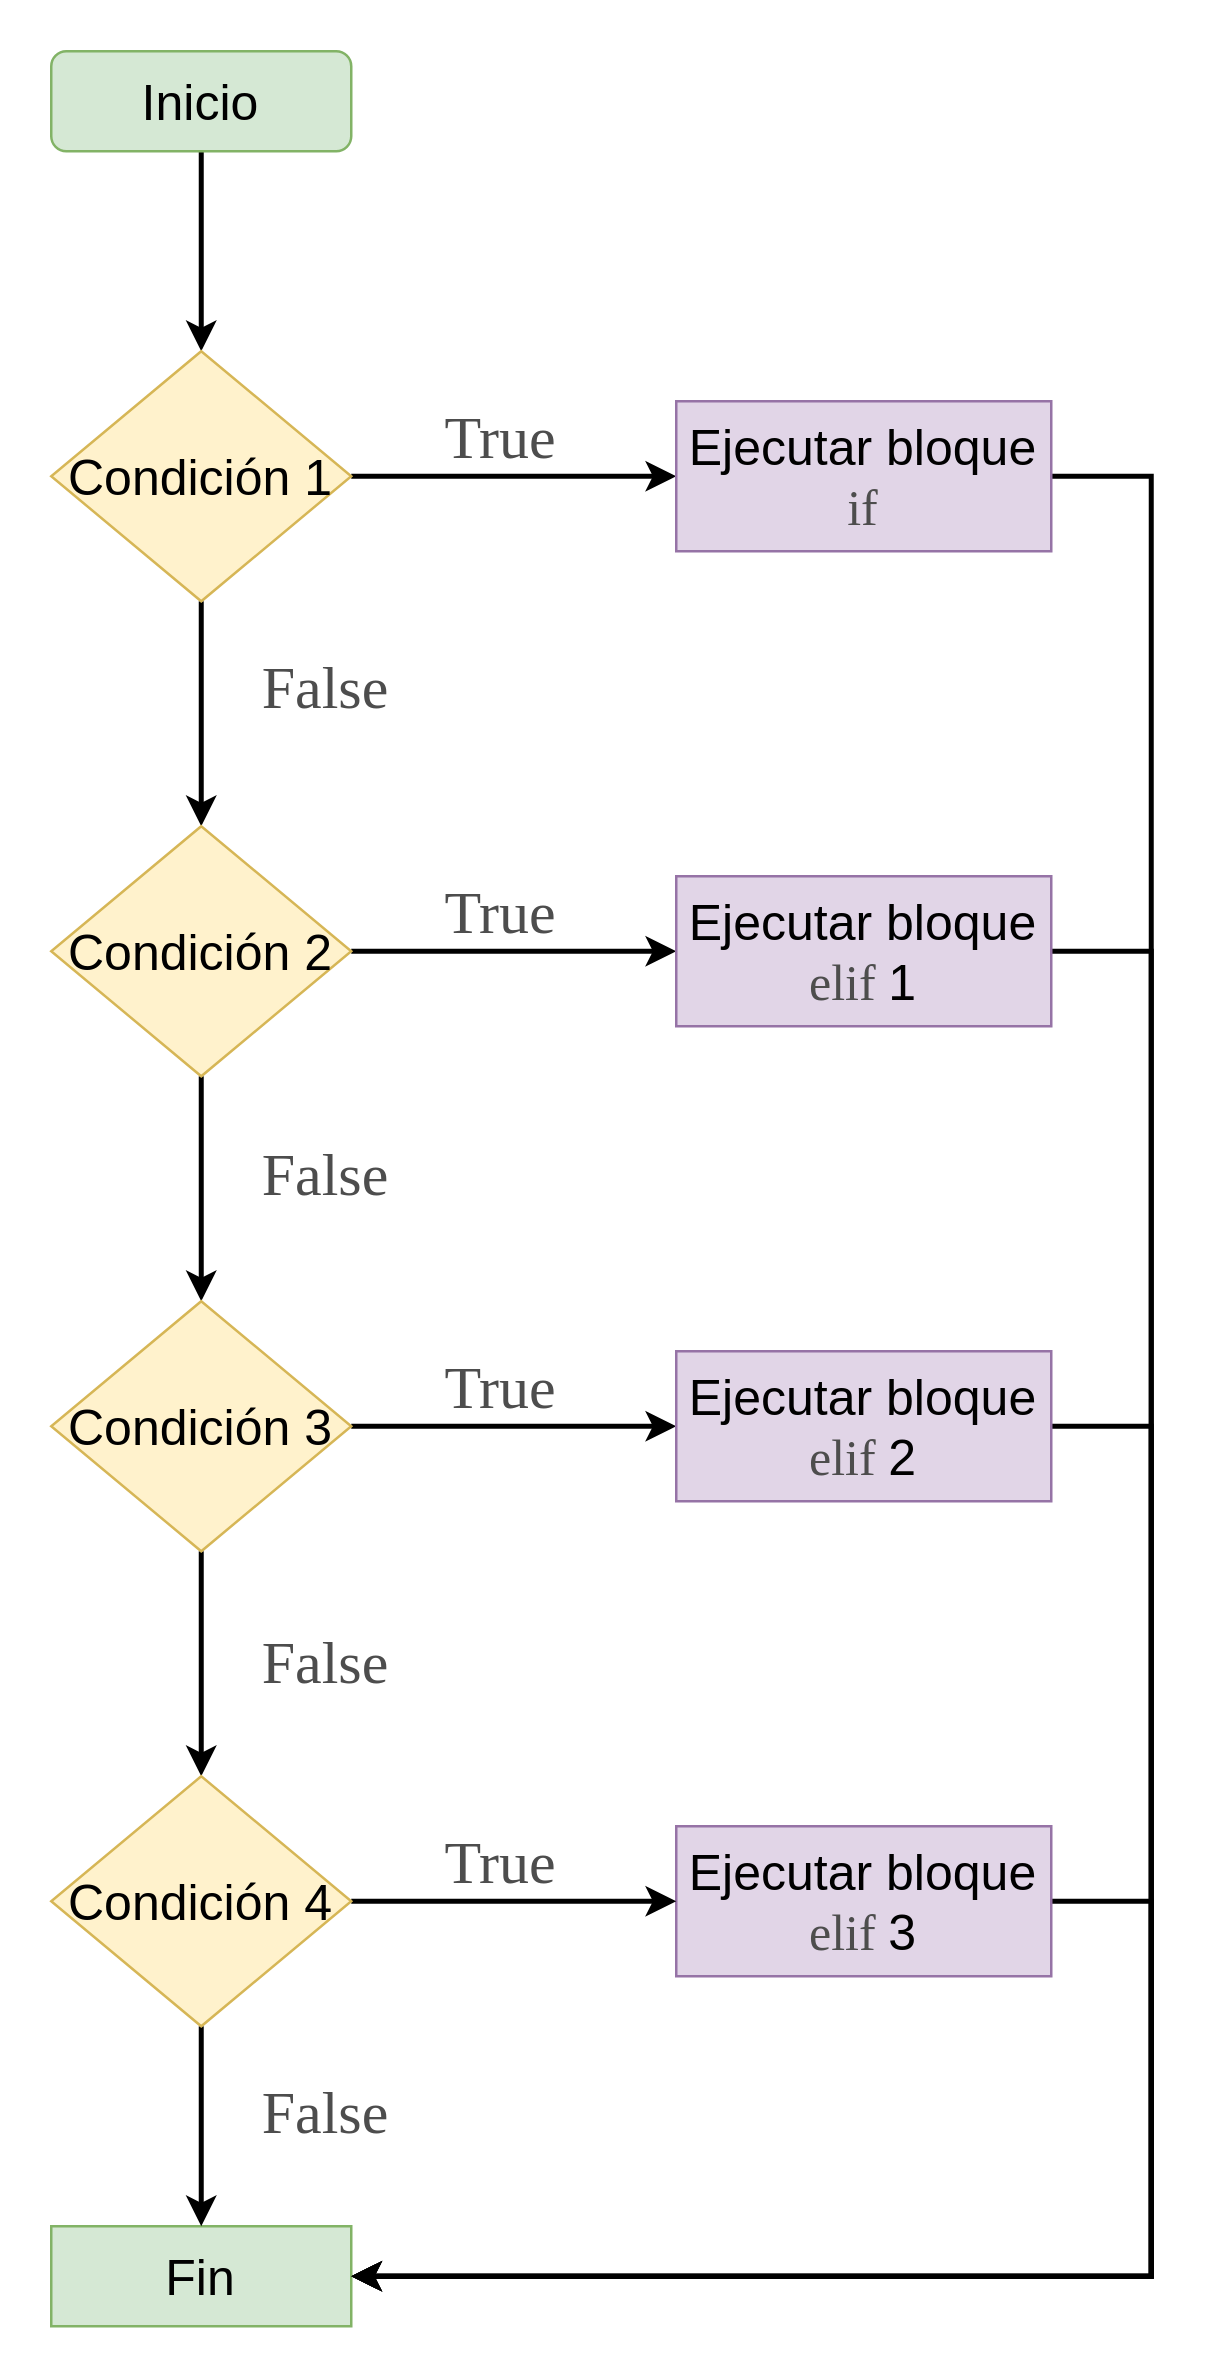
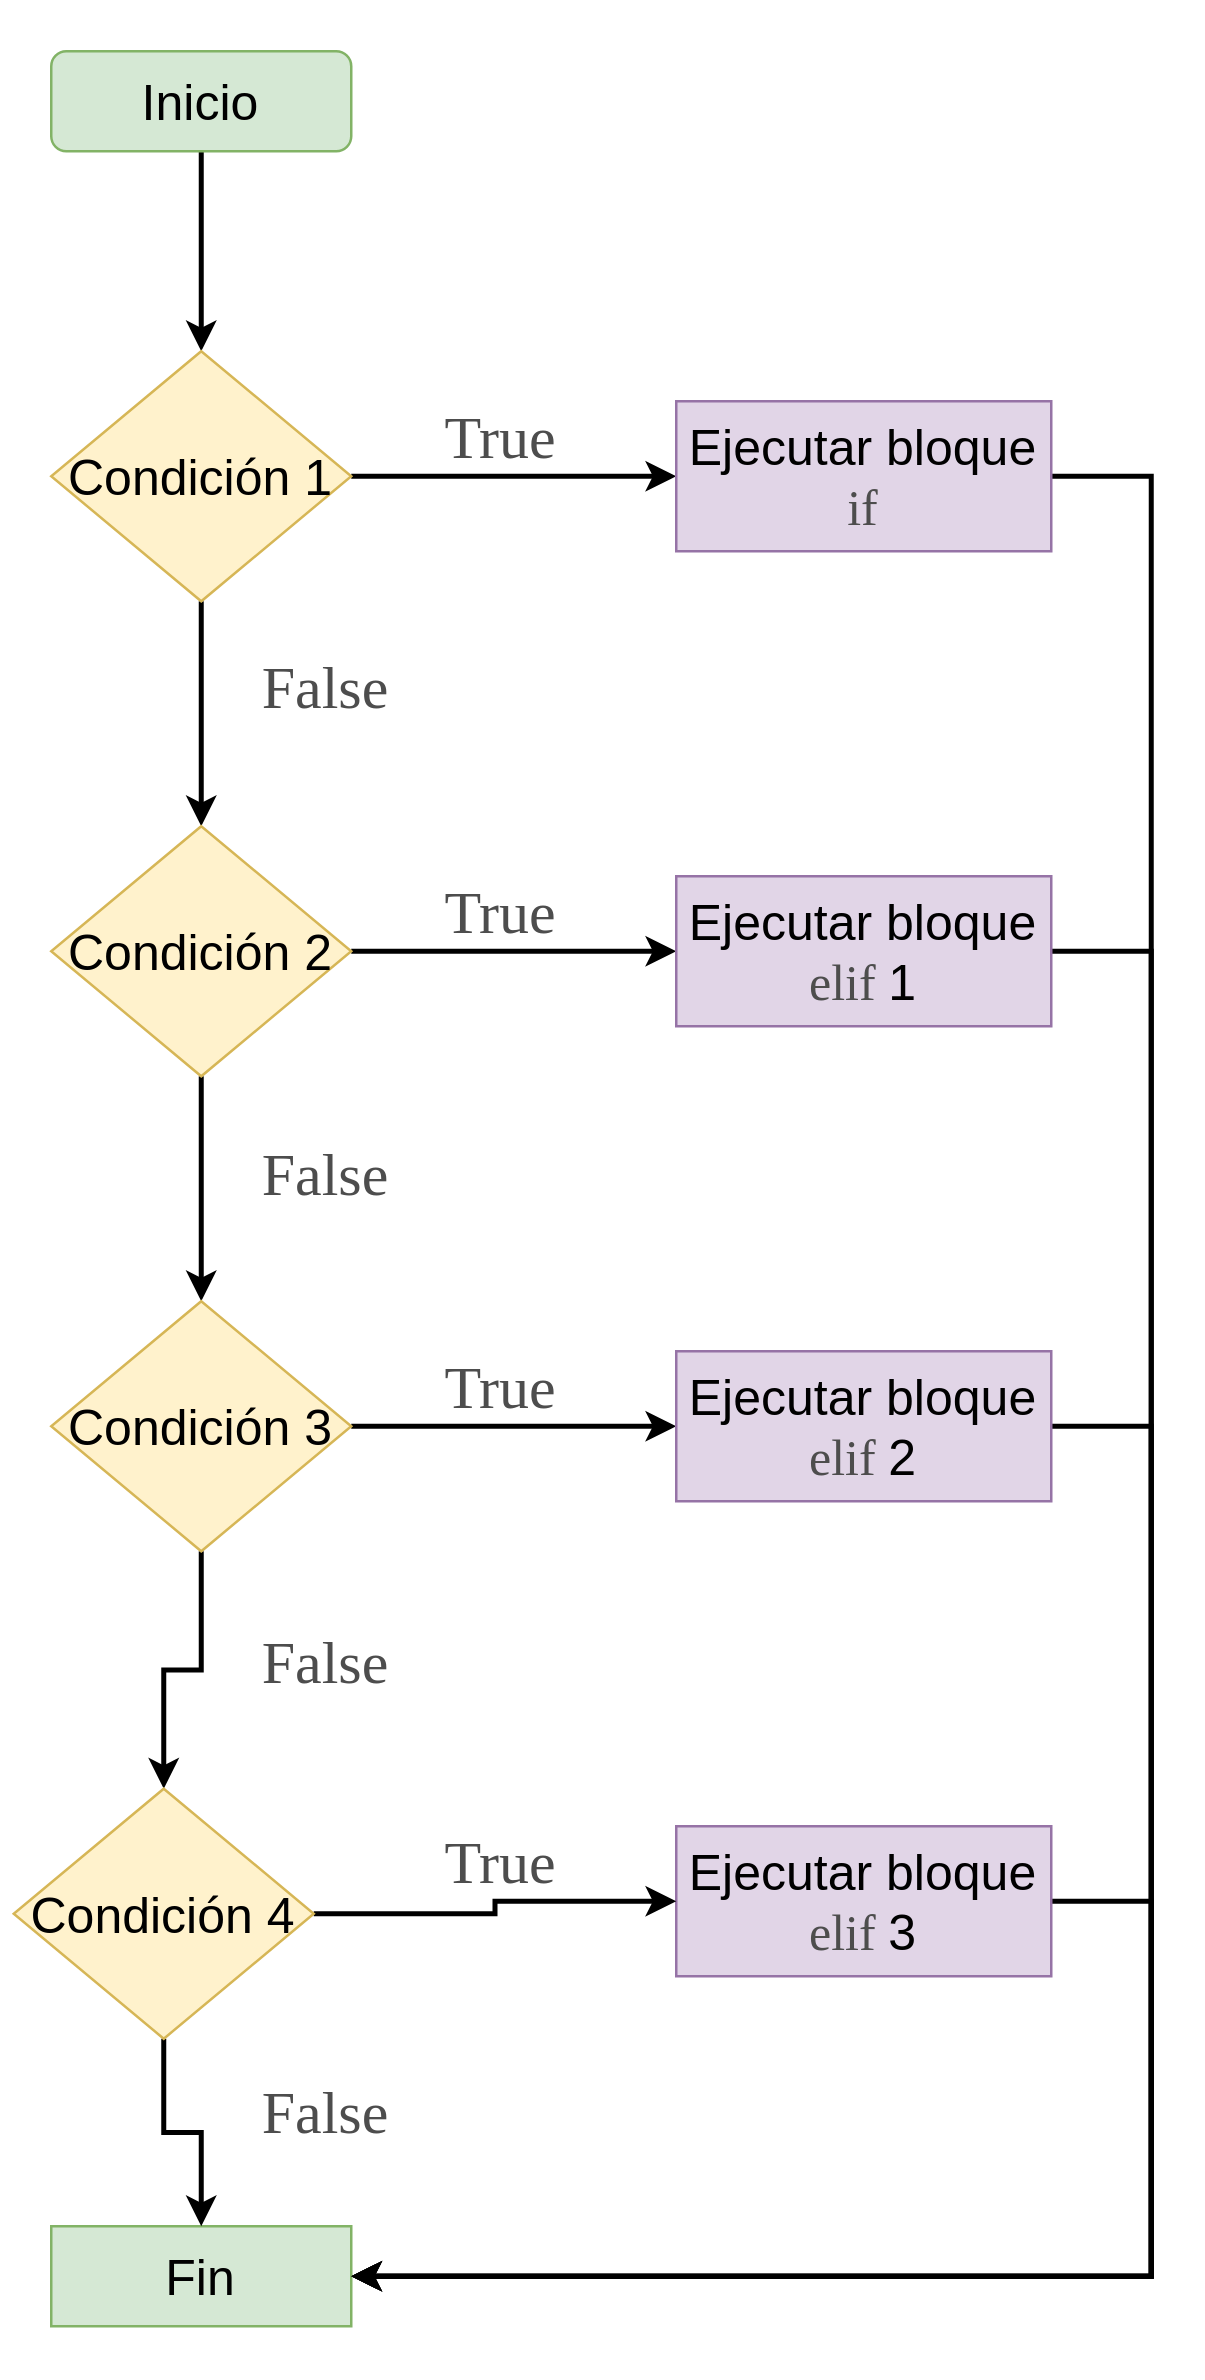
  <mxCell id="0" />
  <mxCell id="1" parent="0" />
  <mxCell id="2" value="" style="edgeStyle=orthogonalEdgeStyle;rounded=0;orthogonalLoop=1;jettySize=auto;html=1;fontFamily=Helvetica;fontSize=20;fontColor=#000000;strokeWidth=2;" parent="1" source="3" target="6" edge="1"><mxGeometry relative="1" as="geometry" /></mxCell>
  <mxCell id="3" value="&lt;font face=&quot;Helvetica&quot; color=&quot;#000000&quot;&gt;Inicio&lt;/font&gt;" style="rounded=1;whiteSpace=wrap;html=1;fontFamily=Cascadia Code;fontSource=https%3A%2F%2Ffonts.googleapis.com%2Fcss%3Ffamily%3DCascadia%2BCode;fontSize=20;fillColor=#d5e8d4;strokeColor=#82b366;" parent="1" vertex="1"><mxGeometry x="20" y="20" width="120" height="40" as="geometry" /></mxCell>
  <mxCell id="4" style="edgeStyle=orthogonalEdgeStyle;rounded=0;orthogonalLoop=1;jettySize=auto;html=1;entryX=0;entryY=0.5;entryDx=0;entryDy=0;fontFamily=Cascadia Code;fontSource=https%3A%2F%2Ffonts.googleapis.com%2Fcss%3Ffamily%3DCascadia%2BCode;fontSize=20;fontColor=#4D4D4D;strokeWidth=2;" parent="1" source="6" target="8" edge="1"><mxGeometry relative="1" as="geometry" /></mxCell>
  <mxCell id="5" style="edgeStyle=orthogonalEdgeStyle;rounded=0;orthogonalLoop=1;jettySize=auto;html=1;exitX=0.5;exitY=1;exitDx=0;exitDy=0;fontFamily=Cascadia Code;fontSource=https%3A%2F%2Ffonts.googleapis.com%2Fcss%3Ffamily%3DCascadia%2BCode;fontSize=24;fontColor=#4D4D4D;endArrow=classic;endFill=1;strokeWidth=2;" parent="1" source="6" target="14" edge="1"><mxGeometry relative="1" as="geometry" /></mxCell>
  <mxCell id="6" value="&lt;font face=&quot;Helvetica&quot; color=&quot;#000000&quot;&gt;Condición 1&lt;/font&gt;" style="rhombus;whiteSpace=wrap;html=1;fontFamily=Cascadia Code;fontSource=https%3A%2F%2Ffonts.googleapis.com%2Fcss%3Ffamily%3DCascadia%2BCode;fontSize=20;fillColor=#fff2cc;strokeColor=#d6b656;" parent="1" vertex="1"><mxGeometry x="20" y="140" width="120" height="100" as="geometry" /></mxCell>
  <mxCell id="7" style="edgeStyle=orthogonalEdgeStyle;rounded=0;orthogonalLoop=1;jettySize=auto;html=1;exitX=1;exitY=0.5;exitDx=0;exitDy=0;entryX=1;entryY=0.5;entryDx=0;entryDy=0;fontFamily=Cascadia Code;fontSource=https%3A%2F%2Ffonts.googleapis.com%2Fcss%3Ffamily%3DCascadia%2BCode;fontSize=20;fontColor=#4D4D4D;endArrow=classic;endFill=1;strokeWidth=2;" parent="1" source="8" target="10" edge="1"><mxGeometry relative="1" as="geometry"><Array as="points"><mxPoint x="460" y="190" /><mxPoint x="460" y="910" /></Array></mxGeometry></mxCell>
  <mxCell id="8" value="Ejecutar bloque &lt;font face=&quot;Cascadia Code&quot; data-font-src=&quot;https://fonts.googleapis.com/css?family=Cascadia+Code&quot; color=&quot;#4d4d4d&quot;&gt;if&lt;/font&gt;" style="rounded=0;whiteSpace=wrap;html=1;fontFamily=Helvetica;fontSize=20;fillColor=#e1d5e7;strokeColor=#9673a6;" parent="1" vertex="1"><mxGeometry x="270" y="160" width="150" height="60" as="geometry" /></mxCell>
  <mxCell id="9" value="&lt;font style=&quot;font-size: 24px&quot;&gt;True&lt;/font&gt;" style="text;html=1;strokeColor=none;fillColor=none;align=center;verticalAlign=middle;whiteSpace=wrap;rounded=0;fontFamily=Cascadia Code;fontSource=https%3A%2F%2Ffonts.googleapis.com%2Fcss%3Ffamily%3DCascadia%2BCode;fontSize=20;fontColor=#4D4D4D;" parent="1" vertex="1"><mxGeometry x="170" y="160" width="60" height="30" as="geometry" /></mxCell>
  <mxCell id="10" value="&lt;font face=&quot;Helvetica&quot; color=&quot;#000000&quot;&gt;Fin&lt;/font&gt;" style="whiteSpace=wrap;html=1;fontFamily=Cascadia Code;fontSource=https%3A%2F%2Ffonts.googleapis.com%2Fcss%3Ffamily%3DCascadia%2BCode;fontSize=20;fillColor=#d5e8d4;strokeColor=#82b366;rounded=0;" parent="1" vertex="1"><mxGeometry x="20" y="890" width="120" height="40" as="geometry" /></mxCell>
  <mxCell id="11" value="&lt;font style=&quot;font-size: 24px&quot;&gt;False&lt;/font&gt;" style="text;html=1;strokeColor=none;fillColor=none;align=center;verticalAlign=middle;whiteSpace=wrap;rounded=0;fontFamily=Cascadia Code;fontSource=https%3A%2F%2Ffonts.googleapis.com%2Fcss%3Ffamily%3DCascadia%2BCode;fontSize=20;fontColor=#4D4D4D;" parent="1" vertex="1"><mxGeometry x="100" y="260" width="60" height="30" as="geometry" /></mxCell>
  <mxCell id="12" style="edgeStyle=orthogonalEdgeStyle;rounded=0;orthogonalLoop=1;jettySize=auto;html=1;fontFamily=Cascadia Code;fontSource=https%3A%2F%2Ffonts.googleapis.com%2Fcss%3Ffamily%3DCascadia%2BCode;fontSize=16;fontColor=#4D4D4D;endArrow=classic;endFill=1;strokeWidth=2;" parent="1" source="14" target="16" edge="1"><mxGeometry relative="1" as="geometry" /></mxCell>
  <mxCell id="13" style="edgeStyle=orthogonalEdgeStyle;rounded=0;orthogonalLoop=1;jettySize=auto;html=1;exitX=0.5;exitY=1;exitDx=0;exitDy=0;entryX=0.5;entryY=0;entryDx=0;entryDy=0;fontFamily=Cascadia Code;fontSource=https%3A%2F%2Ffonts.googleapis.com%2Fcss%3Ffamily%3DCascadia%2BCode;fontSize=16;fontColor=#4D4D4D;endArrow=classic;endFill=1;strokeWidth=2;" parent="1" source="14" edge="1"><mxGeometry relative="1" as="geometry"><mxPoint x="80" y="520" as="targetPoint" /></mxGeometry></mxCell>
  <mxCell id="14" value="&lt;font face=&quot;Helvetica&quot; color=&quot;#000000&quot;&gt;Condición 2&lt;/font&gt;" style="rhombus;whiteSpace=wrap;html=1;fontFamily=Cascadia Code;fontSource=https%3A%2F%2Ffonts.googleapis.com%2Fcss%3Ffamily%3DCascadia%2BCode;fontSize=20;fillColor=#fff2cc;strokeColor=#d6b656;" parent="1" vertex="1"><mxGeometry x="20" y="330" width="120" height="100" as="geometry" /></mxCell>
  <mxCell id="15" style="edgeStyle=orthogonalEdgeStyle;rounded=0;orthogonalLoop=1;jettySize=auto;html=1;exitX=1;exitY=0.5;exitDx=0;exitDy=0;entryX=1;entryY=0.5;entryDx=0;entryDy=0;fontFamily=Cascadia Code;fontSource=https%3A%2F%2Ffonts.googleapis.com%2Fcss%3Ffamily%3DCascadia%2BCode;fontSize=20;fontColor=#4D4D4D;endArrow=classic;endFill=1;strokeWidth=2;" parent="1" source="16" target="10" edge="1"><mxGeometry relative="1" as="geometry"><Array as="points"><mxPoint x="460" y="380" /><mxPoint x="460" y="910" /></Array></mxGeometry></mxCell>
  <mxCell id="16" value="&lt;font style=&quot;font-size: 20px&quot;&gt;Ejecutar bloque &lt;font color=&quot;#4d4d4d&quot; face=&quot;Cascadia Code&quot;&gt;elif&amp;nbsp;&lt;/font&gt;&lt;/font&gt;1" style="rounded=0;whiteSpace=wrap;html=1;fontFamily=Helvetica;fontSize=20;fillColor=#e1d5e7;strokeColor=#9673a6;" parent="1" vertex="1"><mxGeometry x="270" y="350" width="150" height="60" as="geometry" /></mxCell>
  <mxCell id="17" value="&lt;font style=&quot;font-size: 24px&quot;&gt;False&lt;/font&gt;" style="text;html=1;strokeColor=none;fillColor=none;align=center;verticalAlign=middle;whiteSpace=wrap;rounded=0;fontFamily=Cascadia Code;fontSource=https%3A%2F%2Ffonts.googleapis.com%2Fcss%3Ffamily%3DCascadia%2BCode;fontSize=20;fontColor=#4D4D4D;" parent="1" vertex="1"><mxGeometry x="100" y="455" width="60" height="30" as="geometry" /></mxCell>
  <mxCell id="18" value="&lt;font style=&quot;font-size: 24px&quot;&gt;True&lt;/font&gt;" style="text;html=1;strokeColor=none;fillColor=none;align=center;verticalAlign=middle;whiteSpace=wrap;rounded=0;fontFamily=Cascadia Code;fontSource=https%3A%2F%2Ffonts.googleapis.com%2Fcss%3Ffamily%3DCascadia%2BCode;fontSize=20;fontColor=#4D4D4D;" parent="1" vertex="1"><mxGeometry x="170" y="350" width="60" height="30" as="geometry" /></mxCell>
  <mxCell id="19" style="edgeStyle=orthogonalEdgeStyle;rounded=0;orthogonalLoop=1;jettySize=auto;html=1;strokeWidth=2;" edge="1" parent="1" source="21" target="23"><mxGeometry relative="1" as="geometry" /></mxCell>
  <mxCell id="20" style="edgeStyle=orthogonalEdgeStyle;rounded=0;orthogonalLoop=1;jettySize=auto;html=1;strokeWidth=2;" edge="1" parent="1" source="21" target="29"><mxGeometry relative="1" as="geometry" /></mxCell>
  <mxCell id="21" value="&lt;font face=&quot;Helvetica&quot; color=&quot;#000000&quot;&gt;Condición 3&lt;/font&gt;" style="rhombus;whiteSpace=wrap;html=1;fontFamily=Cascadia Code;fontSource=https%3A%2F%2Ffonts.googleapis.com%2Fcss%3Ffamily%3DCascadia%2BCode;fontSize=20;fillColor=#fff2cc;strokeColor=#d6b656;" vertex="1" parent="1"><mxGeometry x="20" y="520" width="120" height="100" as="geometry" /></mxCell>
  <mxCell id="22" style="edgeStyle=orthogonalEdgeStyle;rounded=0;orthogonalLoop=1;jettySize=auto;html=1;entryX=1;entryY=0.5;entryDx=0;entryDy=0;strokeWidth=2;" edge="1" parent="1" source="23" target="10"><mxGeometry relative="1" as="geometry"><Array as="points"><mxPoint x="460" y="570" /><mxPoint x="460" y="910" /></Array></mxGeometry></mxCell>
  <mxCell id="23" value="&lt;font style=&quot;font-size: 20px&quot;&gt;Ejecutar bloque &lt;font color=&quot;#4d4d4d&quot; face=&quot;Cascadia Code&quot;&gt;elif&amp;nbsp;&lt;/font&gt;&lt;/font&gt;2" style="rounded=0;whiteSpace=wrap;html=1;fontFamily=Helvetica;fontSize=20;fillColor=#e1d5e7;strokeColor=#9673a6;" vertex="1" parent="1"><mxGeometry x="270" y="540" width="150" height="60" as="geometry" /></mxCell>
  <mxCell id="24" value="&lt;font style=&quot;font-size: 24px&quot;&gt;True&lt;/font&gt;" style="text;html=1;strokeColor=none;fillColor=none;align=center;verticalAlign=middle;whiteSpace=wrap;rounded=0;fontFamily=Cascadia Code;fontSource=https%3A%2F%2Ffonts.googleapis.com%2Fcss%3Ffamily%3DCascadia%2BCode;fontSize=20;fontColor=#4D4D4D;" vertex="1" parent="1"><mxGeometry x="170" y="540" width="60" height="30" as="geometry" /></mxCell>
  <mxCell id="25" style="edgeStyle=orthogonalEdgeStyle;rounded=0;orthogonalLoop=1;jettySize=auto;html=1;entryX=1;entryY=0.5;entryDx=0;entryDy=0;strokeWidth=2;endArrow=open;" edge="1" parent="1" source="26" target="10"><mxGeometry relative="1" as="geometry"><Array as="points"><mxPoint x="460" y="760" /><mxPoint x="460" y="910" /></Array></mxGeometry></mxCell>
  <mxCell id="26" value="&lt;font style=&quot;font-size: 20px&quot;&gt;Ejecutar bloque &lt;font color=&quot;#4d4d4d&quot; face=&quot;Cascadia Code&quot;&gt;elif&amp;nbsp;&lt;/font&gt;&lt;/font&gt;3" style="rounded=0;whiteSpace=wrap;html=1;fontFamily=Helvetica;fontSize=20;fillColor=#e1d5e7;strokeColor=#9673a6;" vertex="1" parent="1"><mxGeometry x="270" y="730" width="150" height="60" as="geometry" /></mxCell>
  <mxCell id="27" style="edgeStyle=orthogonalEdgeStyle;rounded=0;orthogonalLoop=1;jettySize=auto;html=1;exitX=1;exitY=0.5;exitDx=0;exitDy=0;entryX=0;entryY=0.5;entryDx=0;entryDy=0;strokeWidth=2;" edge="1" parent="1" source="29" target="26"><mxGeometry relative="1" as="geometry" /></mxCell>
  <mxCell id="28" style="edgeStyle=orthogonalEdgeStyle;rounded=0;orthogonalLoop=1;jettySize=auto;html=1;strokeWidth=2;" edge="1" parent="1" source="29" target="10"><mxGeometry relative="1" as="geometry" /></mxCell>
- <mxCell id="29" value="&lt;font face=&quot;Helvetica&quot; color=&quot;#000000&quot;&gt;Condición 4&lt;/font&gt;" style="rhombus;whiteSpace=wrap;html=1;fontFamily=Cascadia Code;fontSource=https%3A%2F%2Ffonts.googleapis.com%2Fcss%3Ffamily%3DCascadia%2BCode;fontSize=20;fillColor=#fff2cc;strokeColor=#d6b656;" vertex="1" parent="1"><mxGeometry x="20" y="710" width="120" height="100" as="geometry" /></mxCell>
+ <mxCell id="29" value="&lt;font face=&quot;Helvetica&quot; color=&quot;#000000&quot;&gt;Condición 4&lt;/font&gt;" style="rhombus;whiteSpace=wrap;html=1;fontFamily=Cascadia Code;fontSource=https%3A%2F%2Ffonts.googleapis.com%2Fcss%3Ffamily%3DCascadia%2BCode;fontSize=20;fillColor=#fff2cc;strokeColor=#d6b656;" vertex="1" parent="1"><mxGeometry x="5" y="715" width="120" height="100" as="geometry" /></mxCell>
  <mxCell id="30" value="&lt;font style=&quot;font-size: 24px&quot;&gt;False&lt;/font&gt;" style="text;html=1;strokeColor=none;fillColor=none;align=center;verticalAlign=middle;whiteSpace=wrap;rounded=0;fontFamily=Cascadia Code;fontSource=https%3A%2F%2Ffonts.googleapis.com%2Fcss%3Ffamily%3DCascadia%2BCode;fontSize=20;fontColor=#4D4D4D;" vertex="1" parent="1"><mxGeometry x="100" y="650" width="60" height="30" as="geometry" /></mxCell>
  <mxCell id="31" value="&lt;font style=&quot;font-size: 24px&quot;&gt;True&lt;/font&gt;" style="text;html=1;strokeColor=none;fillColor=none;align=center;verticalAlign=middle;whiteSpace=wrap;rounded=0;fontFamily=Cascadia Code;fontSource=https%3A%2F%2Ffonts.googleapis.com%2Fcss%3Ffamily%3DCascadia%2BCode;fontSize=20;fontColor=#4D4D4D;" vertex="1" parent="1"><mxGeometry x="170" y="730" width="60" height="30" as="geometry" /></mxCell>
  <mxCell id="32" value="&lt;font style=&quot;font-size: 24px&quot;&gt;False&lt;/font&gt;" style="text;html=1;strokeColor=none;fillColor=none;align=center;verticalAlign=middle;whiteSpace=wrap;rounded=0;fontFamily=Cascadia Code;fontSource=https%3A%2F%2Ffonts.googleapis.com%2Fcss%3Ffamily%3DCascadia%2BCode;fontSize=20;fontColor=#4D4D4D;" vertex="1" parent="1"><mxGeometry x="100" y="830" width="60" height="30" as="geometry" /></mxCell>
